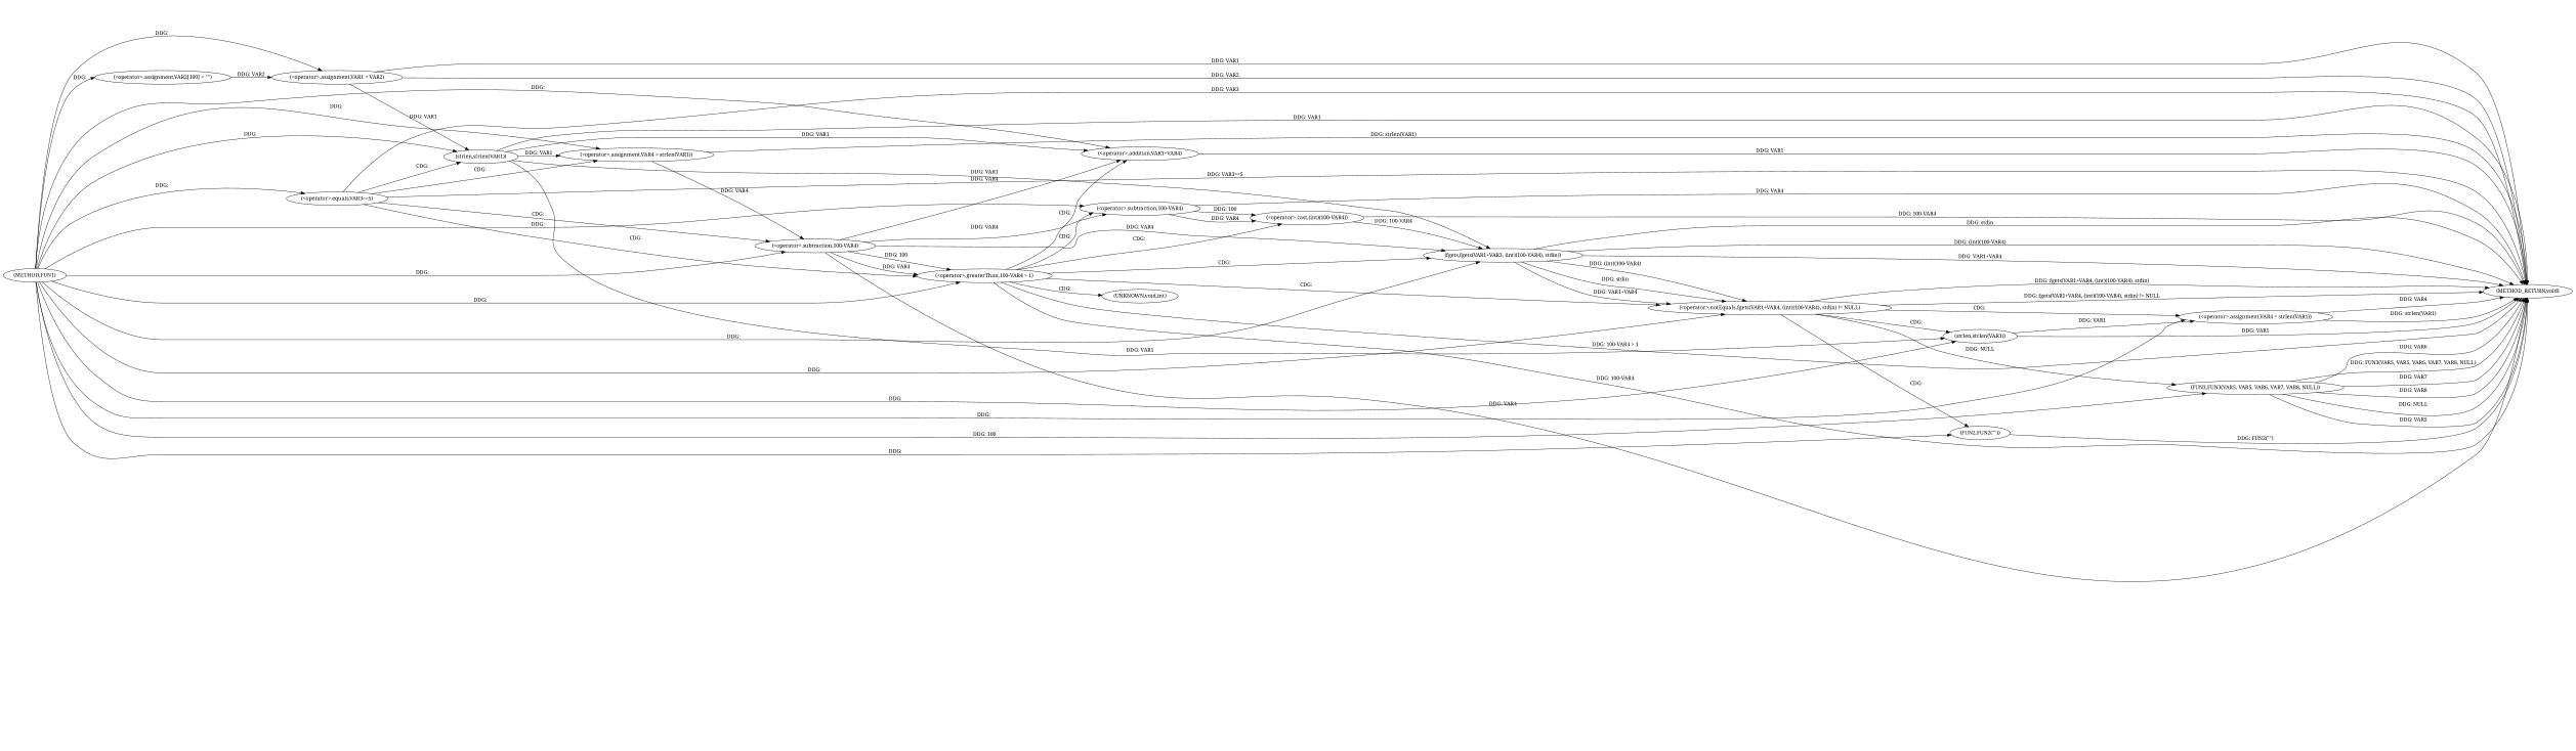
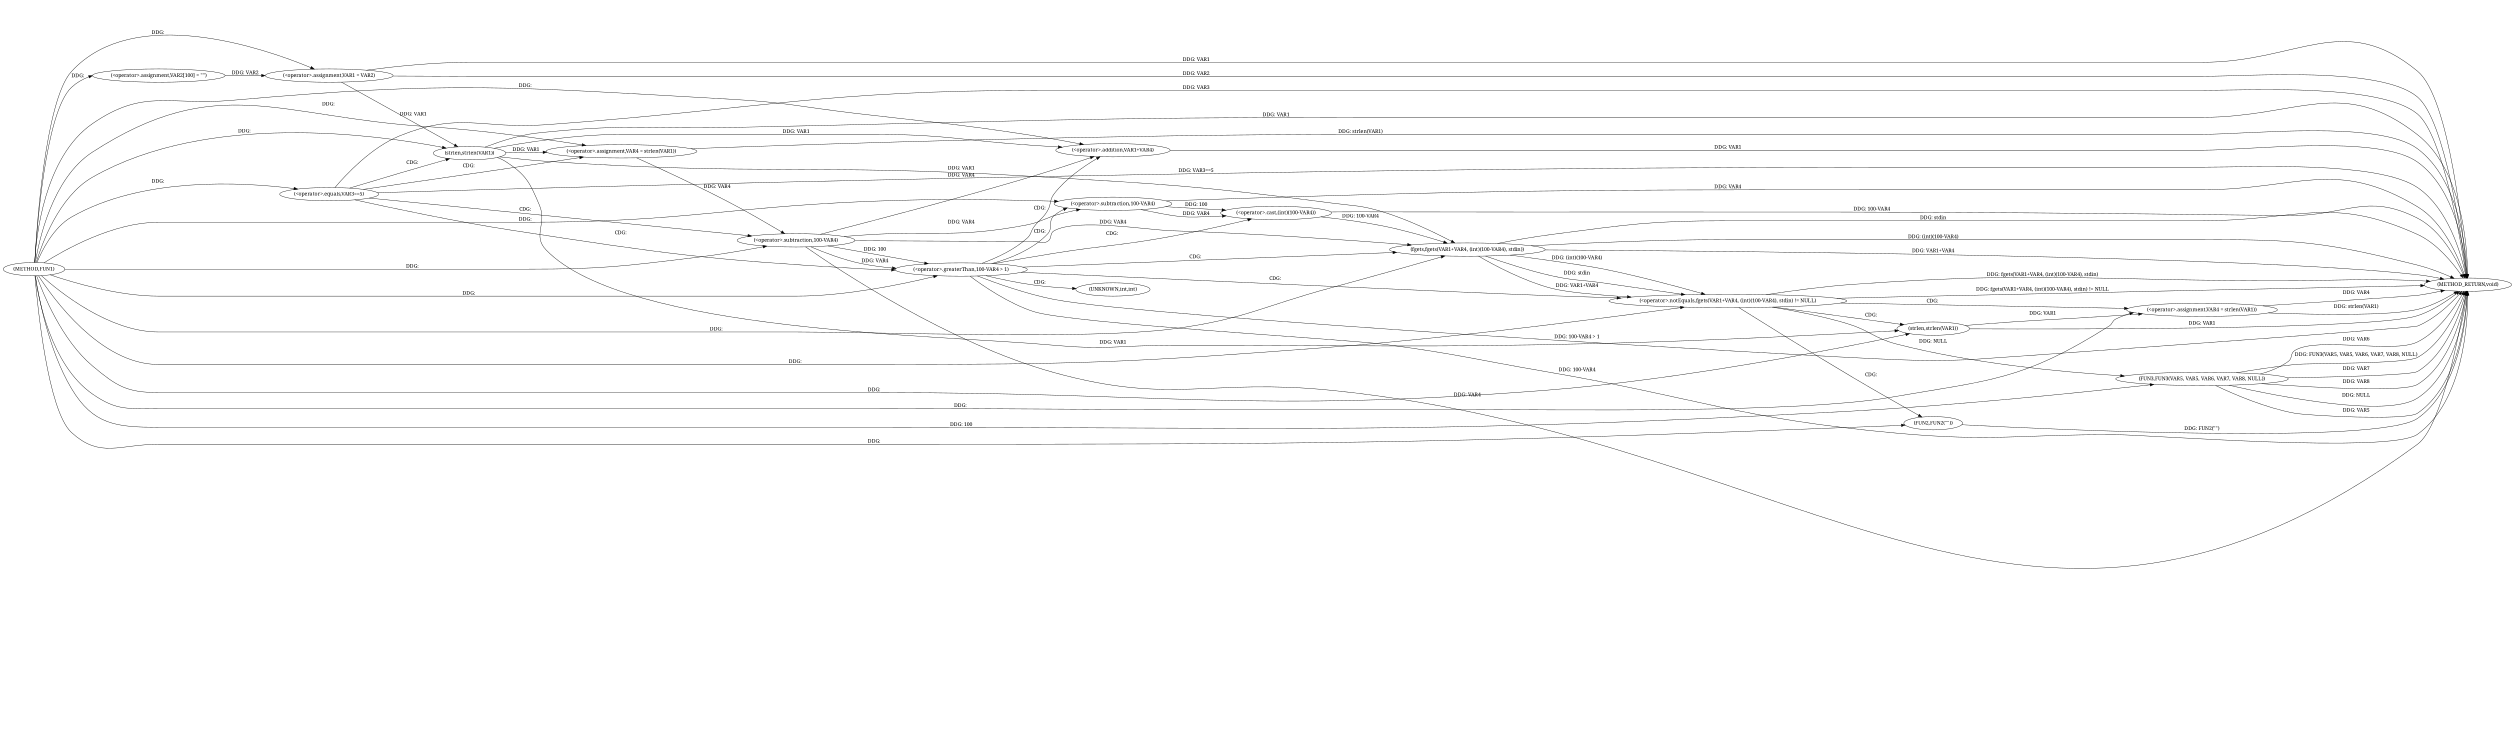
  digraph {
    fontname="Noto Serif"
    rankdir=LR
    node [fontname="Noto Serif"]
    edge [fontname="Noto Serif"]
    n1 [label="(METHOD,FUN1)"]
    n2 [label="(<operator>.assignment,VAR2[100] = \"\")"]
    n3 [label="(<operator>.assignment,VAR1 = VAR2)"]
    n4 [label="(<operator>.equals,VAR3==5)"]
    n5 [label="(<operator>.assignment,VAR4 = strlen(VAR1))"]
    n6 [label="(strlen,strlen(VAR1))"]
    n7 [label="(<operator>.greaterThan,100-VAR4 > 1)"]
    n8 [label="(<operator>.subtraction,100-VAR4)"]
    n9 [label="(<operator>.notEquals,fgets(VAR1+VAR4, (int)(100-VAR4), stdin) != NULL)"]
-   n10 [label="(fgets,fgets(VAR1+VAR3, (int)(100-VAR4), stdin))"]
+   n10 [label="(fgets,fgets(VAR1+VAR4, (int)(100-VAR4), stdin))"]
    n11 [label="(<operator>.addition,VAR1+VAR4)"]
    n12 [label="(<operator>.subtraction,100-VAR4)"]
    n13 [label="(<operator>.assignment,VAR4 = strlen(VAR1))"]
    n14 [label="(strlen,strlen(VAR1))"]
    n15 [label="(FUN2,FUN2(\"\"))"]
    n16 [label="(FUN3,FUN3(VAR5, VAR5, VAR6, VAR7, VAR8, NULL))"]
    n17 [label="(METHOD_RETURN,void)"]
    n18 [label="(<operator>.cast,(int)(100-VAR4))"]
-   n19 [label="(UNKNOWN,void,int)"]
+   n19 [label="(UNKNOWN,int,int)"]
    n1 -> n2 [label="DDG: "]
    n1 -> n3 [label="DDG: "]
    n1 -> n4 [label="DDG: "]
    n1 -> n5 [label="DDG: "]
    n1 -> n6 [label="DDG: "]
    n1 -> n7 [label="DDG: "]
    n1 -> n8 [label="DDG: "]
    n1 -> n9 [label="DDG: "]
    n1 -> n10 [label="DDG: "]
    n1 -> n11 [label="DDG: "]
    n1 -> n12 [label="DDG: "]
    n1 -> n13 [label="DDG: "]
    n1 -> n14 [label="DDG: "]
    n1 -> n15 [label="DDG: "]
    n1 -> n16 [label="DDG: 100"]
    n2 -> n3 [label="DDG: VAR2"]
    n3 -> n6 [label="DDG: VAR1"]
    n3 -> n17 [label="DDG: VAR1"]
    n3 -> n17 [label="DDG: VAR2"]
    n4 -> n5 [label="CDG: "]
    n4 -> n6 [label="CDG: "]
    n4 -> n7 [label="CDG: "]
    n4 -> n8 [label="CDG: "]
    n4 -> n17 [label="DDG: VAR3"]
    n4 -> n17 [label="DDG: VAR3==5"]
    n5 -> n8 [label="DDG: VAR4"]
    n5 -> n17 [label="DDG: strlen(VAR1)"]
    n6 -> n5 [label="DDG: VAR1"]
    n6 -> n10 [label="DDG: VAR1"]
    n6 -> n11 [label="DDG: VAR1"]
    n6 -> n14 [label="DDG: VAR1"]
    n6 -> n17 [label="DDG: VAR1"]
    n7 -> n9 [label="CDG: "]
    n7 -> n10 [label="CDG: "]
    n7 -> n11 [label="CDG: "]
    n7 -> n12 [label="CDG: "]
    n7 -> n17 [label="DDG: 100-VAR4"]
    n7 -> n17 [label="DDG: 100-VAR4 > 1"]
    n7 -> n18 [label="CDG: "]
    n7 -> n19 [label="CDG: "]
    n8 -> n7 [label="DDG: 100"]
    n8 -> n7 [label="DDG: VAR4"]
    n8 -> n10 [label="DDG: VAR4"]
    n8 -> n11 [label="DDG: VAR4"]
    n8 -> n12 [label="DDG: VAR4"]
    n8 -> n17 [label="DDG: VAR4"]
    n9 -> n13 [label="CDG: "]
    n9 -> n14 [label="CDG: "]
    n9 -> n15 [label="CDG: "]
    n9 -> n16 [label="DDG: NULL"]
    n9 -> n17 [label="DDG: fgets(VAR1+VAR4, (int)(100-VAR4), stdin)"]
    n9 -> n17 [label="DDG: fgets(VAR1+VAR4, (int)(100-VAR4), stdin) != NULL"]
    n10 -> n9 [label="DDG: VAR1+VAR4"]
    n10 -> n9 [label="DDG: (int)(100-VAR4)"]
    n10 -> n9 [label="DDG: stdin"]
    n10 -> n17 [label="DDG: VAR1+VAR4"]
    n10 -> n17 [label="DDG: stdin"]
    n10 -> n17 [label="DDG: (int)(100-VAR4)"]
    n11 -> n17 [label="DDG: VAR1"]
    n12 -> n17 [label="DDG: VAR4"]
    n12 -> n18 [label="DDG: 100"]
    n12 -> n18 [label="DDG: VAR4"]
    n13 -> n17 [label="DDG: strlen(VAR1)"]
    n13 -> n17 [label="DDG: VAR4"]
    n14 -> n13 [label="DDG: VAR1"]
    n14 -> n17 [label="DDG: VAR1"]
    n15 -> n17 [label="DDG: FUN2(\"\")"]
    n16 -> n17 [label="DDG: NULL"]
    n16 -> n17 [label="DDG: VAR5"]
    n16 -> n17 [label="DDG: VAR6"]
    n16 -> n17 [label="DDG: FUN3(VAR5, VAR5, VAR6, VAR7, VAR8, NULL)"]
    n16 -> n17 [label="DDG: VAR7"]
    n16 -> n17 [label="DDG: VAR8"]
    n18 -> n10 [label="DDG: 100-VAR4"]
    n18 -> n17 [label="DDG: 100-VAR4"]
  }
